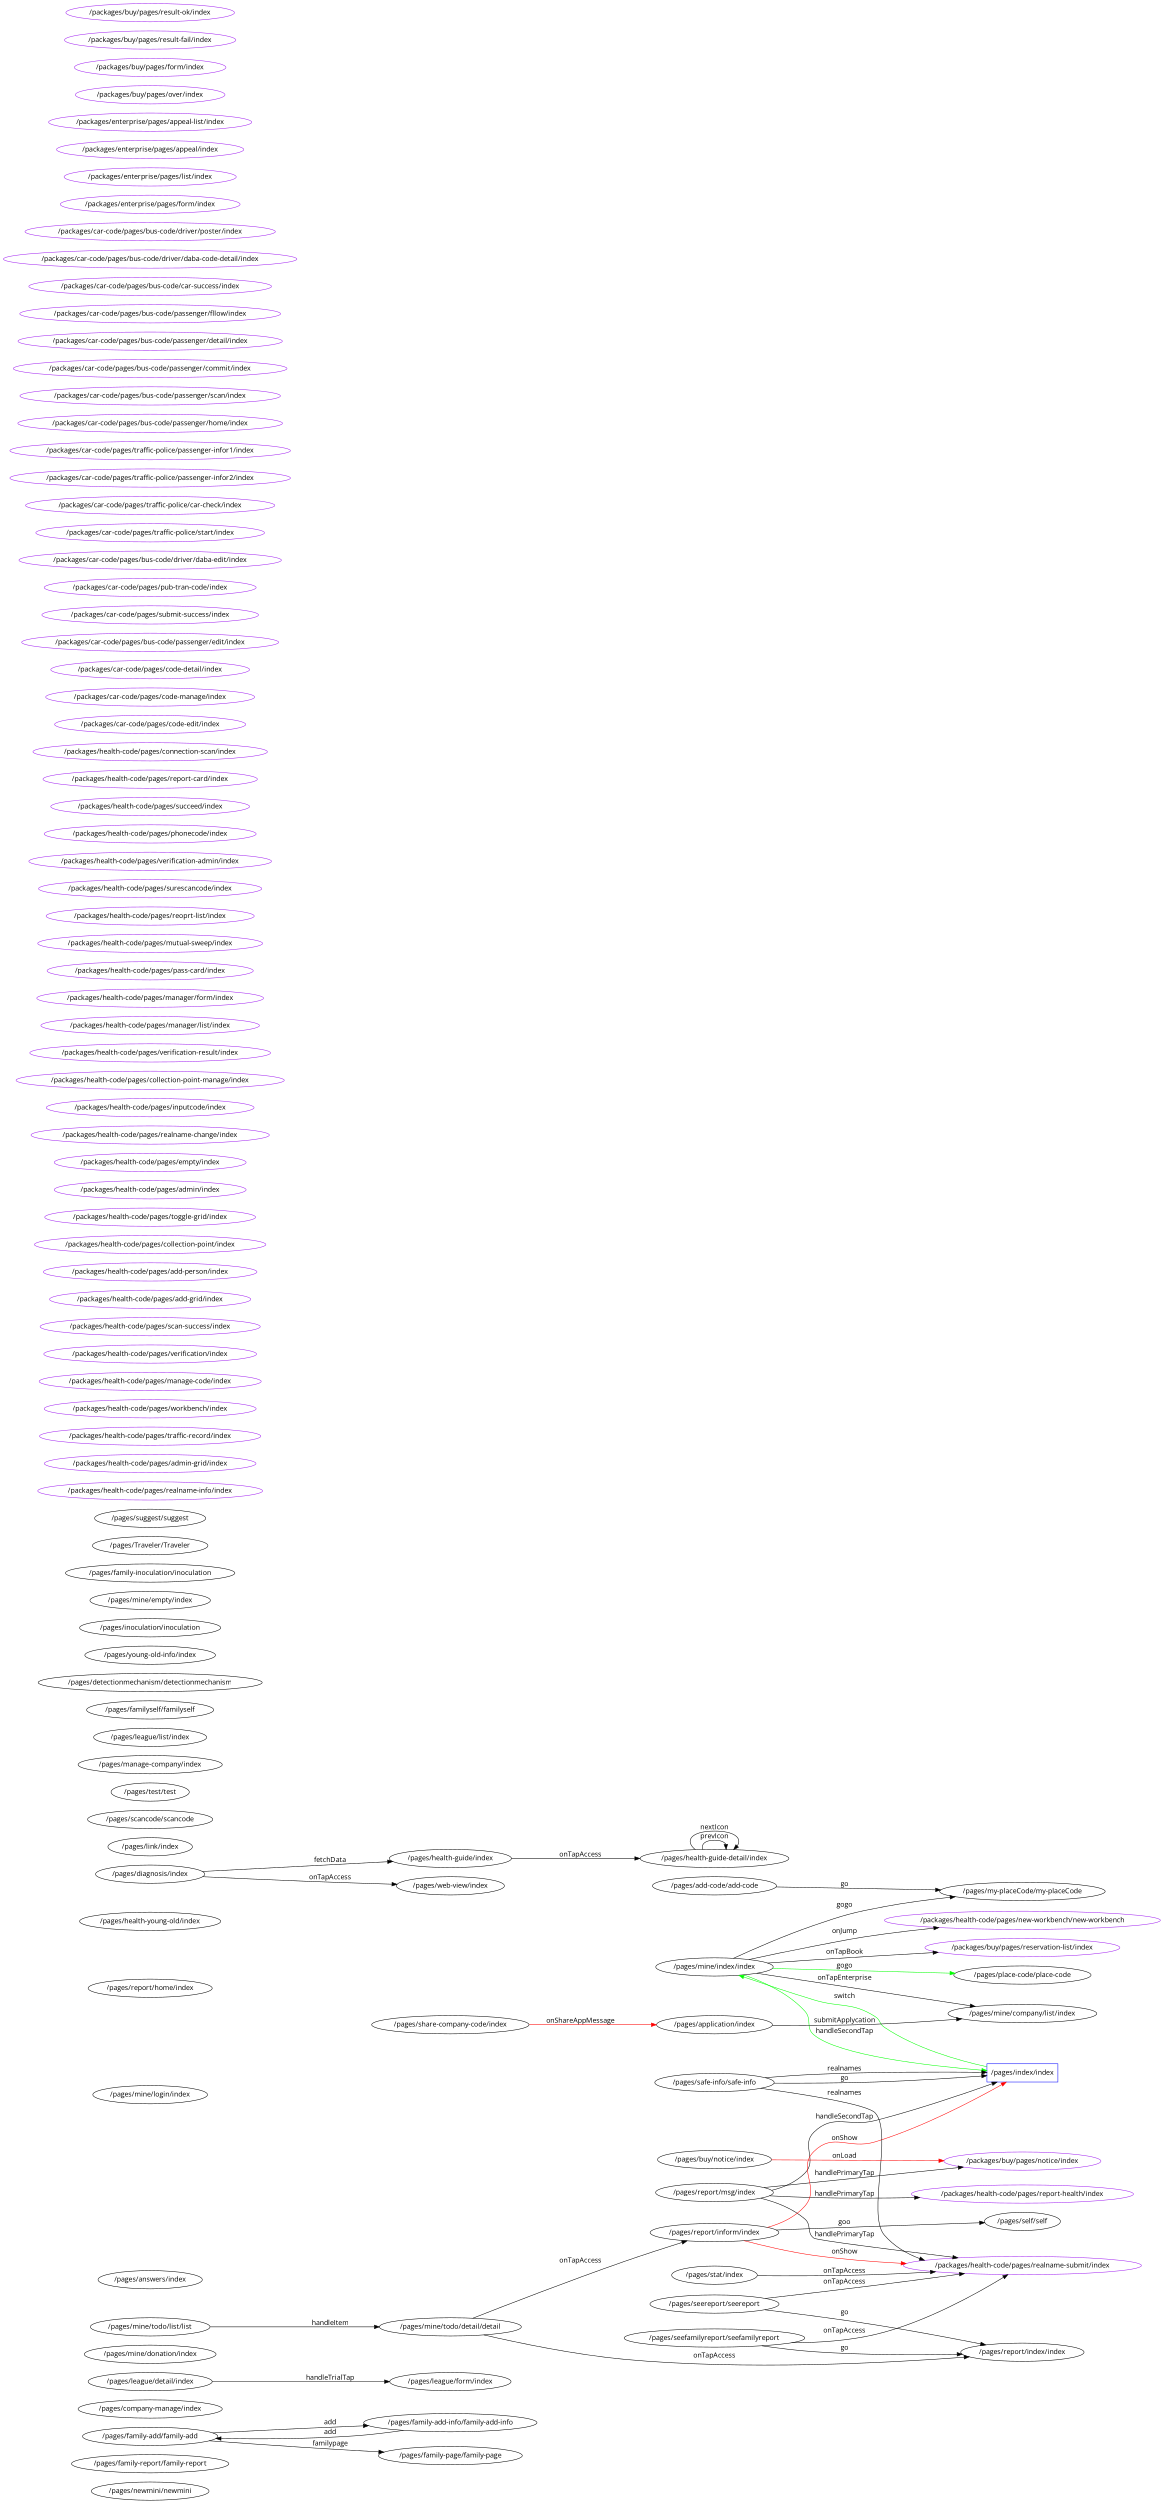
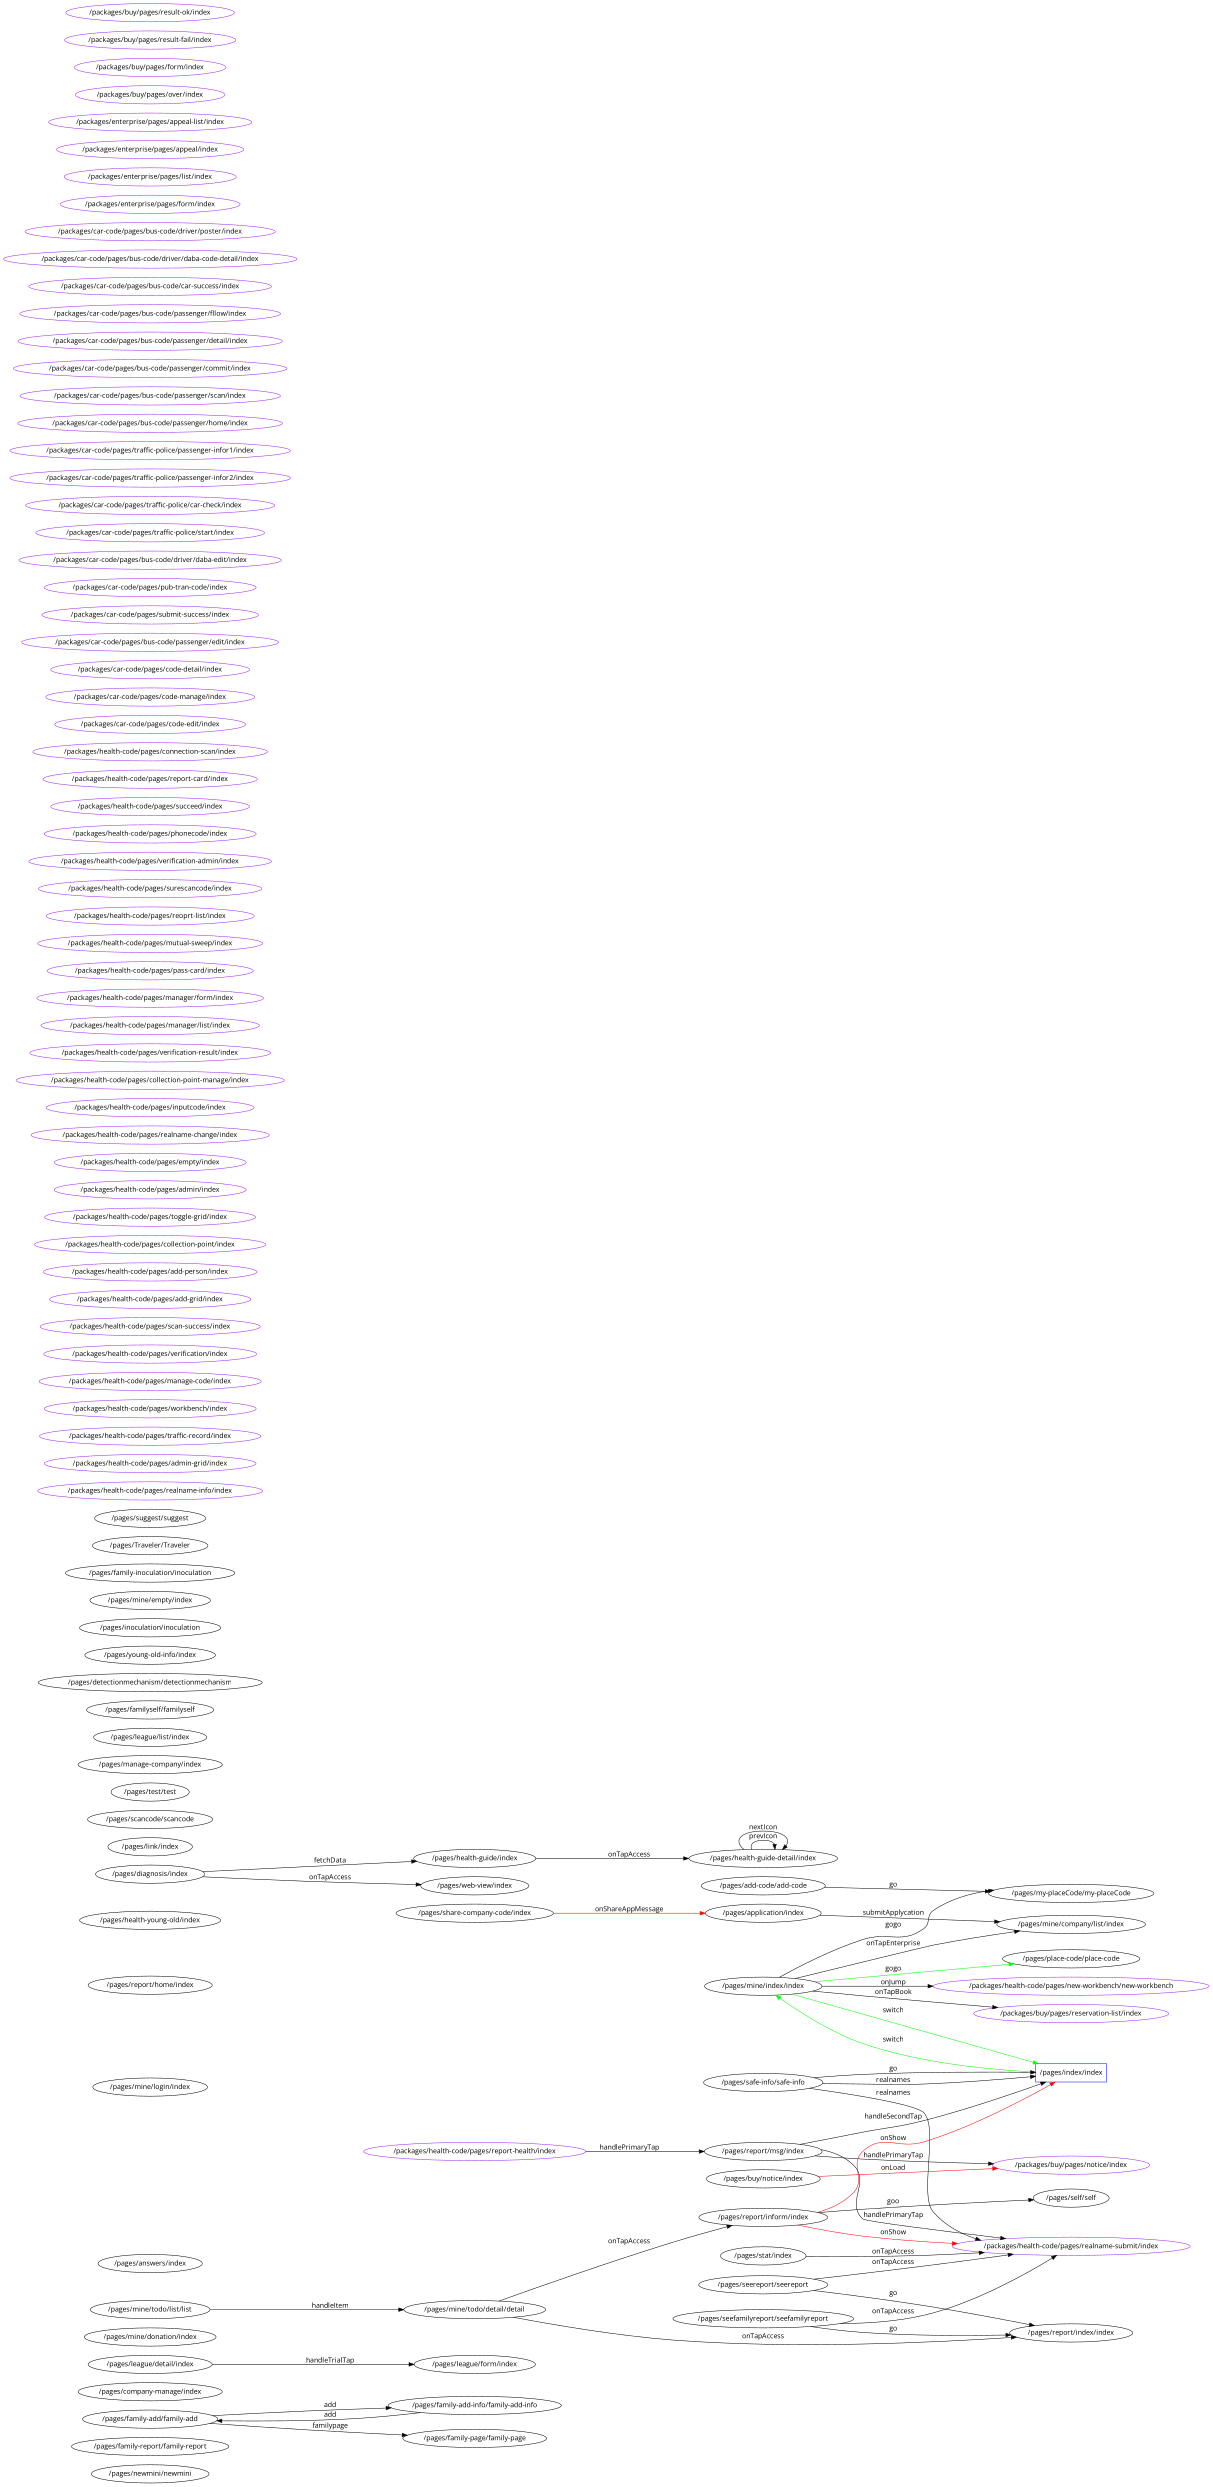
  digraph {
    fontname="Open Sans"
    rankdir=LR
    node [fontname="Open Sans" color=purple]
    edge [fontname="Open Sans"]
    n1 [label="/pages/newmini/newmini" color=""]
    n2 [label="/pages/family-report/family-report" color=""]
    n3 [label="/pages/family-page/family-page" color=""]
    n4 [label="/pages/company-manage/index" color=""]
    n5 [label="/pages/league/form/index" color=""]
    n6 [label="/pages/mine/donation/index" color=""]
    n7 [label="/pages/add-code/add-code" color=""]
    n8 [label="/pages/my-placeCode/my-placeCode" color=""]
    n9 [label="/pages/answers/index" color=""]
    n10 [label="/pages/mine/login/index" color=""]
    n11 [label="/pages/report/home/index" color=""]
    n12 [label="/pages/health-young-old/index" color=""]
    n13 [label="/pages/health-guide/index" color=""]
    n14 [label="/pages/health-guide-detail/index" color=""]
    n15 [label="/pages/family-add-info/family-add-info" color=""]
    n16 [label="/pages/family-add/family-add" color=""]
    n17 [label="/pages/link/index" color=""]
    n18 [label="/pages/mine/company/list/index" color=""]
    n19 [label="/pages/web-view/index" color=""]
    n20 [label="/pages/seereport/seereport" color=""]
    n21 [label="/pages/report/index/index" color=""]
    n22 [label="/packages/health-code/pages/realname-submit/index"]
    n23 [label="/pages/report/msg/index" color=""]
    n24 [color=blue label="/pages/index/index" shape=rectangle]
    n25 [label="/packages/health-code/pages/report-health/index"]
    n26 [label="/packages/buy/pages/notice/index"]
    n27 [label="/pages/mine/index/index" color=""]
    n28 [label="/pages/scancode/scancode" color=""]
    n29 [label="/pages/report/inform/index" color=""]
    n30 [label="/pages/self/self" color=""]
    n31 [label="/pages/test/test" color=""]
    n32 [label="/pages/manage-company/index" color=""]
    n33 [label="/pages/league/list/index" color=""]
    n34 [label="/pages/familyself/familyself" color=""]
    n35 [label="/pages/place-code/place-code" color=""]
    n36 [label="/pages/detectionmechanism/detectionmechanism" color=""]
    n37 [label="/pages/young-old-info/index" color=""]
    n38 [label="/packages/health-code/pages/new-workbench/new-workbench"]
    n39 [label="/packages/buy/pages/reservation-list/index"]
    n40 [label="/pages/application/index" color=""]
    n41 [label="/pages/inoculation/inoculation" color=""]
    n42 [label="/pages/mine/empty/index" color=""]
    n43 [label="/pages/league/detail/index" color=""]
    n44 [label="/pages/family-inoculation/inoculation" color=""]
    n45 [label="/pages/mine/todo/detail/detail" color=""]
    n46 [label="/pages/diagnosis/index" color=""]
    n47 [label="/pages/safe-info/safe-info" color=""]
    n48 [label="/pages/seefamilyreport/seefamilyreport" color=""]
    n49 [label="/pages/Traveler/Traveler" color=""]
    n50 [label="/pages/buy/notice/index" color=""]
    n51 [label="/pages/mine/todo/list/list" color=""]
    n52 [label="/pages/stat/index" color=""]
    n53 [label="/pages/suggest/suggest" color=""]
    n54 [label="/pages/share-company-code/index" color=""]
    n55 [label="/packages/health-code/pages/realname-info/index"]
    n56 [label="/packages/health-code/pages/admin-grid/index"]
    n57 [label="/packages/health-code/pages/traffic-record/index"]
    n58 [label="/packages/health-code/pages/workbench/index"]
    n59 [label="/packages/health-code/pages/manage-code/index"]
    n60 [label="/packages/health-code/pages/verification/index"]
    n61 [label="/packages/health-code/pages/scan-success/index"]
    n62 [label="/packages/health-code/pages/add-grid/index"]
    n63 [label="/packages/health-code/pages/add-person/index"]
    n64 [label="/packages/health-code/pages/collection-point/index"]
    n65 [label="/packages/health-code/pages/toggle-grid/index"]
    n66 [label="/packages/health-code/pages/admin/index"]
    n67 [label="/packages/health-code/pages/empty/index"]
    n68 [label="/packages/health-code/pages/realname-change/index"]
    n69 [label="/packages/health-code/pages/inputcode/index"]
    n70 [label="/packages/health-code/pages/collection-point-manage/index"]
    n71 [label="/packages/health-code/pages/verification-result/index"]
    n72 [label="/packages/health-code/pages/manager/list/index"]
    n73 [label="/packages/health-code/pages/manager/form/index"]
    n74 [label="/packages/health-code/pages/pass-card/index"]
    n75 [label="/packages/health-code/pages/mutual-sweep/index"]
    n76 [label="/packages/health-code/pages/reoprt-list/index"]
    n77 [label="/packages/health-code/pages/surescancode/index"]
    n78 [label="/packages/health-code/pages/verification-admin/index"]
    n79 [label="/packages/health-code/pages/phonecode/index"]
    n80 [label="/packages/health-code/pages/succeed/index"]
    n81 [label="/packages/health-code/pages/report-card/index"]
    n82 [label="/packages/health-code/pages/connection-scan/index"]
    n83 [label="/packages/car-code/pages/code-edit/index"]
    n84 [label="/packages/car-code/pages/code-manage/index"]
    n85 [label="/packages/car-code/pages/code-detail/index"]
    n86 [label="/packages/car-code/pages/bus-code/passenger/edit/index"]
    n87 [label="/packages/car-code/pages/submit-success/index"]
    n88 [label="/packages/car-code/pages/pub-tran-code/index"]
    n89 [label="/packages/car-code/pages/bus-code/driver/daba-edit/index"]
    n90 [label="/packages/car-code/pages/traffic-police/start/index"]
    n91 [label="/packages/car-code/pages/traffic-police/car-check/index"]
    n92 [label="/packages/car-code/pages/traffic-police/passenger-infor2/index"]
    n93 [label="/packages/car-code/pages/traffic-police/passenger-infor1/index"]
    n94 [label="/packages/car-code/pages/bus-code/passenger/home/index"]
    n95 [label="/packages/car-code/pages/bus-code/passenger/scan/index"]
    n96 [label="/packages/car-code/pages/bus-code/passenger/commit/index"]
    n97 [label="/packages/car-code/pages/bus-code/passenger/detail/index"]
    n98 [label="/packages/car-code/pages/bus-code/passenger/fllow/index"]
    n99 [label="/packages/car-code/pages/bus-code/car-success/index"]
    n100 [label="/packages/car-code/pages/bus-code/driver/daba-code-detail/index"]
    n101 [label="/packages/car-code/pages/bus-code/driver/poster/index"]
    n102 [label="/packages/enterprise/pages/form/index"]
    n103 [label="/packages/enterprise/pages/list/index"]
    n104 [label="/packages/enterprise/pages/appeal/index"]
    n105 [label="/packages/enterprise/pages/appeal-list/index"]
    n106 [label="/packages/buy/pages/over/index"]
    n107 [label="/packages/buy/pages/form/index"]
    n108 [label="/packages/buy/pages/result-fail/index"]
    n109 [label="/packages/buy/pages/result-ok/index"]
    n7 -> n8 [label=go]
    n13 -> n14 [label=onTapAccess]
    n14 -> n14 [label=prevIcon]
    n14 -> n14 [label=nextIcon]
    n15 -> n16 [label=add]
    n16 -> n3 [label=familypage]
    n16 -> n15 [label=add]
    n20 -> n21 [label=go]
    n20 -> n22 [label=onTapAccess]
    n23 -> n22 [label=handlePrimaryTap]
    n23 -> n24 [label=handleSecondTap]
-   n23 -> n25 [label=handlePrimaryTap]
+   n25 -> n23 [label=handlePrimaryTap]
    n23 -> n26 [label=handlePrimaryTap]
    n24 -> n27 [color=green label=switch]
    n27 -> n8 [label=gogo]
    n27 -> n18 [label=onTapEnterprise]
-   n27 -> n24 [color=green label=handleSecondTap]
+   n27 -> n24 [color=green label=switch]
    n27 -> n35 [color=green label=gogo]
    n27 -> n38 [label=onJump]
    n27 -> n39 [label=onTapBook]
    n29 -> n22 [color=red label=onShow]
    n29 -> n24 [color=red label=onShow]
    n29 -> n30 [label=goo]
    n40 -> n18 [label=submitApplycation]
    n43 -> n5 [label=handleTrialTap]
    n45 -> n21 [label=onTapAccess]
    n45 -> n29 [label=onTapAccess]
    n46 -> n13 [label=fetchData]
    n46 -> n19 [label=onTapAccess]
    n47 -> n22 [label=realnames]
    n47 -> n24 [label=go]
    n47 -> n24 [label=realnames]
    n48 -> n21 [label=go]
    n48 -> n22 [label=onTapAccess]
    n50 -> n26 [color=red label=onLoad]
    n51 -> n45 [label=handleItem]
    n52 -> n22 [label=onTapAccess]
    n54 -> n40 [color=red label=onShareAppMessage]
  }
